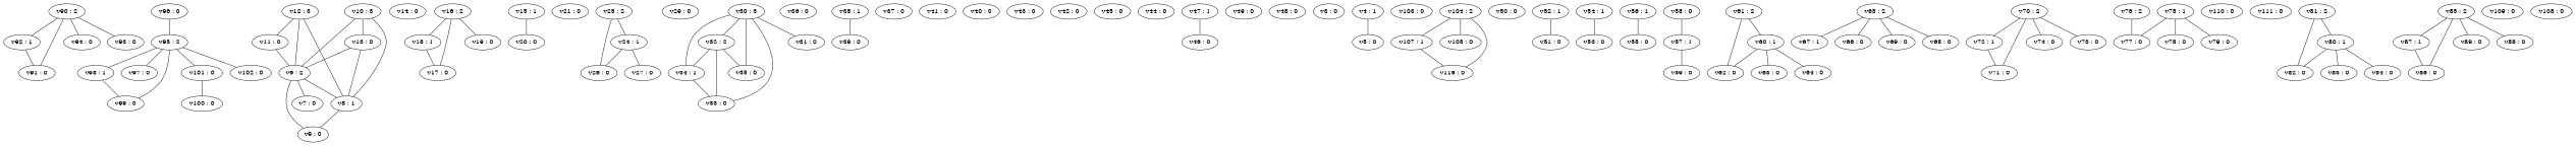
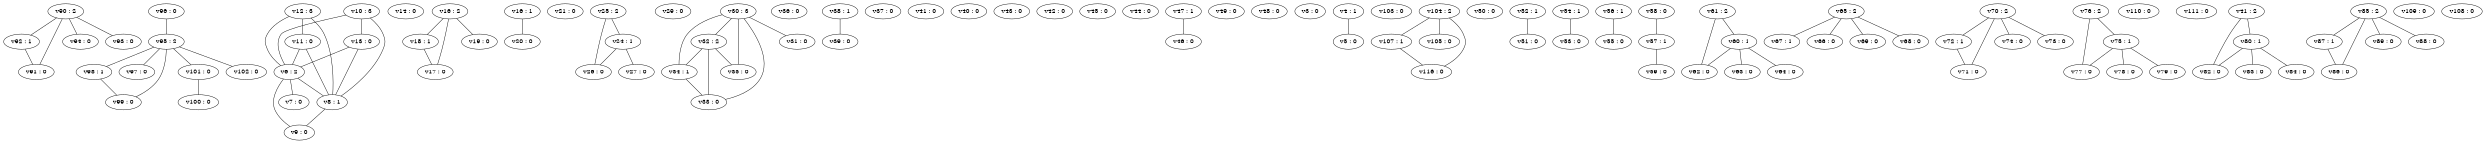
  strict graph {
    n1 [label="v90 : 2"]
    n2 [label="v92 : 1"]
    n3 [label="v91 : 0"]
    n4 [label="v94 : 0"]
    n5 [label="v93 : 0"]
    n6 [label="v96 : 0"]
    n7 [label="v95 : 2"]
    n8 [label="v98 : 1"]
    n9 [label="v97 : 0"]
    n10 [label="v99 : 0"]
    n11 [label="v101 : 0"]
    n12 [label="v102 : 0"]
    n13 [label="v100 : 0"]
    n14 [label="v10 : 3"]
    n15 [label="v13 : 0"]
    n16 [label="v6 : 2"]
    n17 [label="v8 : 1"]
    n18 [label="v7 : 0"]
    n19 [label="v9 : 0"]
    n20 [label="v12 : 3"]
    n21 [label="v11 : 0"]
    n22 [label="v14 : 0"]
    n23 [label="v16 : 2"]
    n24 [label="v18 : 1"]
    n25 [label="v17 : 0"]
    n26 [label="v19 : 0"]
-   n27 [label="v15 : 1"]
+   n27 [label="v16 : 1"]
    n28 [label="v20 : 0"]
    n29 [label="v21 : 0"]
    n30 [label="v25 : 2"]
    n31 [label="v24 : 1"]
    n32 [label="v26 : 0"]
    n33 [label="v27 : 0"]
    n34 [label="v29 : 0"]
    n35 [label="v30 : 3"]
    n36 [label="v32 : 2"]
    n37 [label="v31 : 0"]
    n38 [label="v34 : 1"]
    n39 [label="v33 : 0"]
    n40 [label="v35 : 0"]
    n41 [label="v36 : 0"]
    n42 [label="v38 : 1"]
    n43 [label="v39 : 0"]
    n44 [label="v37 : 0"]
    n45 [label="v41 : 0"]
    n46 [label="v40 : 0"]
    n47 [label="v43 : 0"]
    n48 [label="v42 : 0"]
    n49 [label="v45 : 0"]
    n50 [label="v44 : 0"]
    n51 [label="v47 : 1"]
    n52 [label="v46 : 0"]
    n53 [label="v49 : 0"]
    n54 [label="v48 : 0"]
    n55 [label="v3 : 0"]
    n56 [label="v4 : 1"]
    n57 [label="v5 : 0"]
    n58 [label="v103 : 0"]
    n59 [label="v104 : 2"]
    n60 [label="v107 : 1"]
    n61 [label="v105 : 0"]
    n62 [label="v116 : 0"]
    n63 [label="v50 : 0"]
    n64 [label="v52 : 1"]
    n65 [label="v51 : 0"]
    n66 [label="v54 : 1"]
    n67 [label="v53 : 0"]
    n68 [label="v56 : 1"]
    n69 [label="v55 : 0"]
    n70 [label="v58 : 0"]
    n71 [label="v57 : 1"]
    n72 [label="v59 : 0"]
    n73 [label="v61 : 2"]
    n74 [label="v60 : 1"]
    n75 [label="v62 : 0"]
    n76 [label="v63 : 0"]
    n77 [label="v64 : 0"]
    n78 [label="v65 : 2"]
    n79 [label="v67 : 1"]
    n80 [label="v66 : 0"]
    n81 [label="v69 : 0"]
    n82 [label="v68 : 0"]
    n83 [label="v70 : 2"]
    n84 [label="v72 : 1"]
    n85 [label="v71 : 0"]
    n86 [label="v74 : 0"]
    n87 [label="v73 : 0"]
    n88 [label="v76 : 2"]
    n89 [label="v75 : 1"]
    n90 [label="v77 : 0"]
    n91 [label="v78 : 0"]
    n92 [label="v79 : 0"]
    n93 [label="v110 : 0"]
    n94 [label="v111 : 0"]
-   n95 [label="v81 : 2"]
+   n95 [label="v41 : 2"]
    n96 [label="v80 : 1"]
    n97 [label="v82 : 0"]
    n98 [label="v83 : 0"]
    n99 [label="v84 : 0"]
    n100 [label="v85 : 2"]
    n101 [label="v87 : 1"]
    n102 [label="v86 : 0"]
    n103 [label="v89 : 0"]
    n104 [label="v88 : 0"]
    n105 [label="v109 : 0"]
    n106 [label="v108 : 0"]
    n1 -- n2
    n1 -- n3
    n1 -- n4
    n1 -- n5
    n2 -- n3
    n6 -- n7
    n7 -- n8
    n7 -- n9
    n7 -- n10
    n7 -- n11
    n7 -- n12
    n8 -- n10
    n11 -- n13
    n14 -- n15
    n14 -- n16
    n14 -- n17
    n15 -- n16
    n15 -- n17
    n16 -- n17
    n16 -- n18
    n16 -- n19
    n17 -- n19
    n20 -- n16
    n20 -- n17
    n20 -- n21
    n21 -- n16
+   n21 -- n17
    n23 -- n24
    n23 -- n25
    n23 -- n26
    n24 -- n25
    n27 -- n28
    n30 -- n31
    n30 -- n32
    n31 -- n32
    n31 -- n33
    n35 -- n36
    n35 -- n37
    n35 -- n38
    n35 -- n39
    n35 -- n40
    n36 -- n38
    n36 -- n39
    n36 -- n40
    n38 -- n39
    n42 -- n43
    n51 -- n52
    n56 -- n57
    n59 -- n60
    n59 -- n61
    n59 -- n62
    n60 -- n62
    n64 -- n65
    n66 -- n67
    n68 -- n69
    n70 -- n71
    n71 -- n72
    n73 -- n74
    n73 -- n75
    n74 -- n75
    n74 -- n76
    n74 -- n77
    n78 -- n79
    n78 -- n80
    n78 -- n81
    n78 -- n82
    n83 -- n84
    n83 -- n85
    n83 -- n86
    n83 -- n87
    n84 -- n85
+   n88 -- n89
    n88 -- n90
    n89 -- n90
    n89 -- n91
    n89 -- n92
    n95 -- n96
    n95 -- n97
    n96 -- n97
    n96 -- n98
    n96 -- n99
    n100 -- n101
    n100 -- n102
    n100 -- n103
    n100 -- n104
    n101 -- n102
  }
